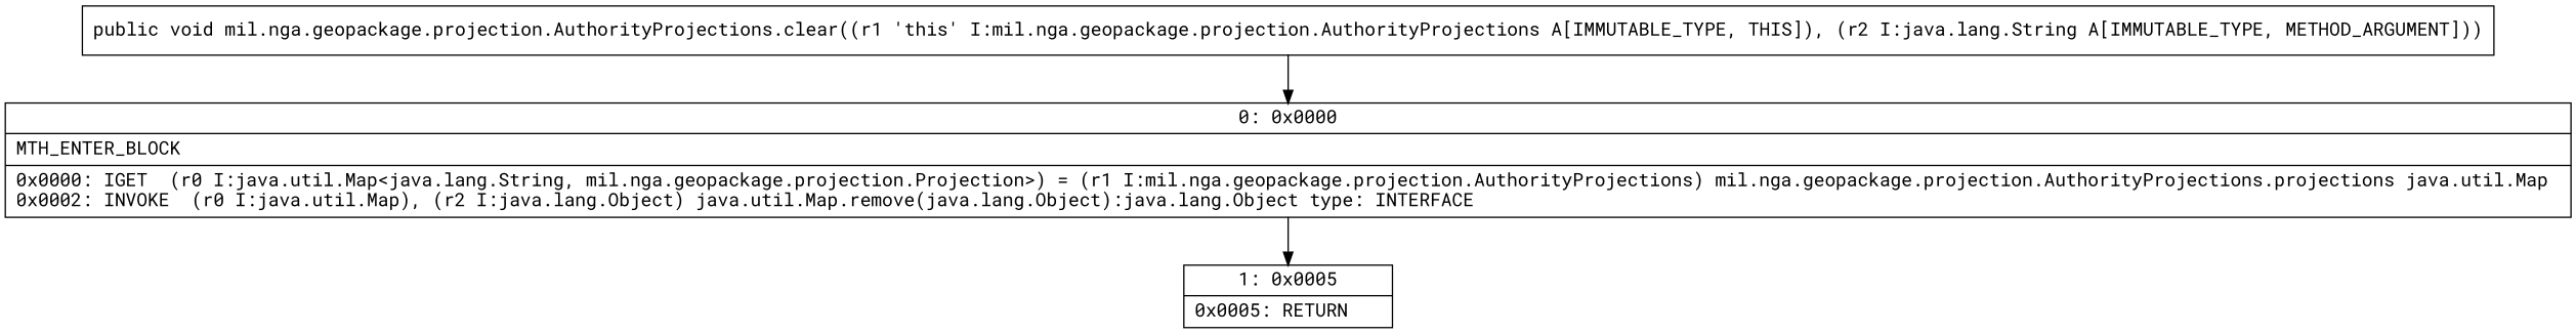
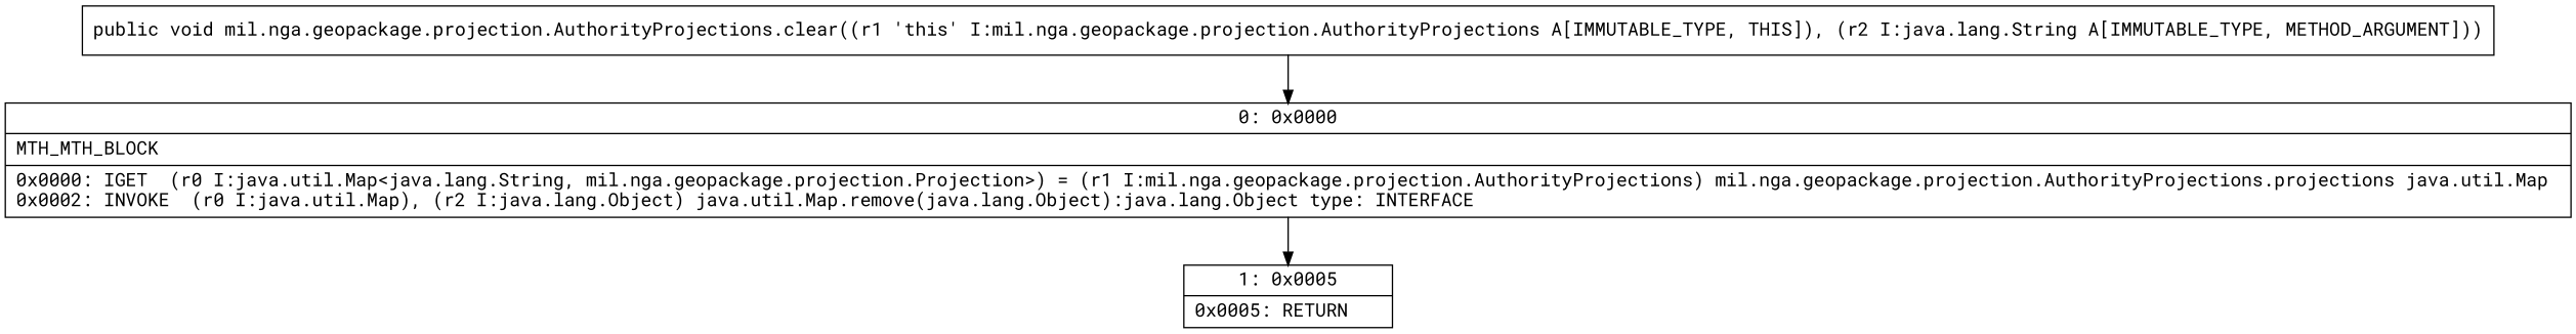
  digraph {
    fontname="Roboto Mono"
    node [shape=record fontname="Roboto Mono"]
    edge [fontname="Roboto Mono"]
-   n1 [label="{0\:\ 0x0000|MTH_ENTER_BLOCK\l|0x0000: IGET  (r0 I:java.util.Map\<java.lang.String, mil.nga.geopackage.projection.Projection\>) = (r1 I:mil.nga.geopackage.projection.AuthorityProjections) mil.nga.geopackage.projection.AuthorityProjections.projections java.util.Map \l0x0002: INVOKE  (r0 I:java.util.Map), (r2 I:java.lang.Object) java.util.Map.remove(java.lang.Object):java.lang.Object type: INTERFACE \l}"]
+   n1 [label="{0\:\ 0x0000|MTH_MTH_BLOCK\l|0x0000: IGET  (r0 I:java.util.Map\<java.lang.String, mil.nga.geopackage.projection.Projection\>) = (r1 I:mil.nga.geopackage.projection.AuthorityProjections) mil.nga.geopackage.projection.AuthorityProjections.projections java.util.Map \l0x0002: INVOKE  (r0 I:java.util.Map), (r2 I:java.lang.Object) java.util.Map.remove(java.lang.Object):java.lang.Object type: INTERFACE \l}"]
    n2 [label="{1\:\ 0x0005|0x0005: RETURN   \l}"]
    n3 [label="{public void mil.nga.geopackage.projection.AuthorityProjections.clear((r1 'this' I:mil.nga.geopackage.projection.AuthorityProjections A[IMMUTABLE_TYPE, THIS]), (r2 I:java.lang.String A[IMMUTABLE_TYPE, METHOD_ARGUMENT])) }"]
    n1 -> n2
    n3 -> n1
  }
